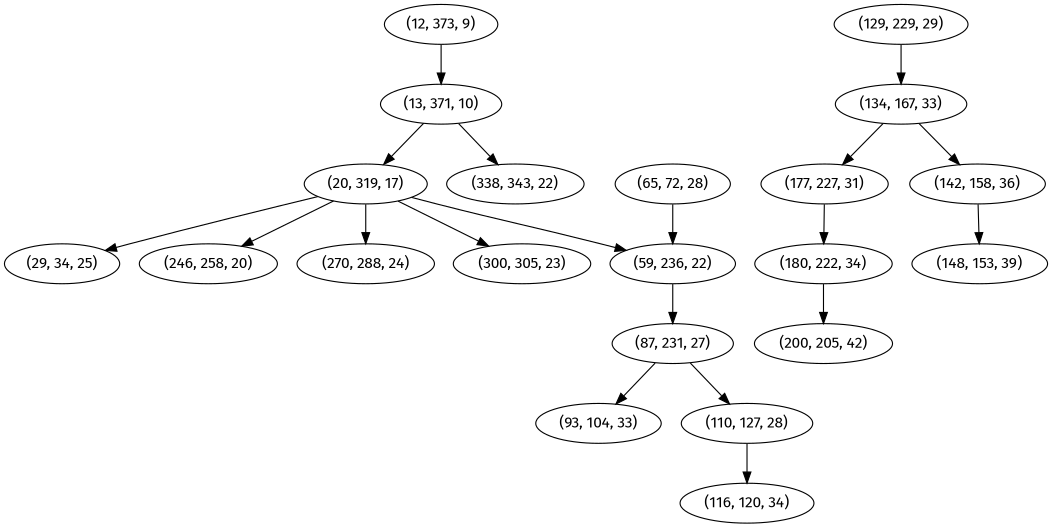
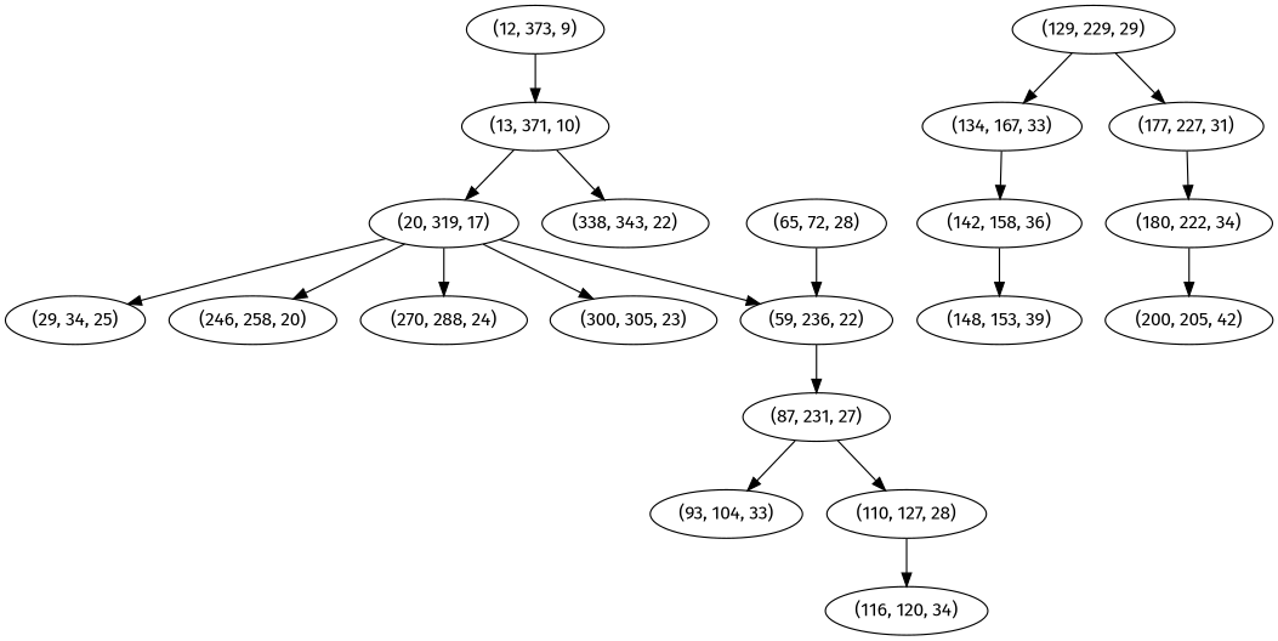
  digraph {
    fontname="Fira Sans"
    node [fontname="Fira Sans"]
    edge [fontname="Fira Sans"]
    "(12, 373, 9)"
    "(13, 371, 10)"
    "(20, 319, 17)"
    "(338, 343, 22)"
    "(29, 34, 25)"
    "(59, 236, 22)"
    "(246, 258, 20)"
    "(270, 288, 24)"
    "(300, 305, 23)"
    "(87, 231, 27)"
    "(65, 72, 28)"
    "(93, 104, 33)"
    "(110, 127, 28)"
    "(116, 120, 34)"
    "(129, 229, 29)"
    "(134, 167, 33)"
    "(177, 227, 31)"
    "(142, 158, 36)"
    "(180, 222, 34)"
    "(148, 153, 39)"
    "(200, 205, 42)"
    "(12, 373, 9)" -> "(13, 371, 10)"
    "(13, 371, 10)" -> "(20, 319, 17)"
    "(13, 371, 10)" -> "(338, 343, 22)"
    "(20, 319, 17)" -> "(29, 34, 25)"
    "(20, 319, 17)" -> "(59, 236, 22)"
    "(20, 319, 17)" -> "(246, 258, 20)"
    "(20, 319, 17)" -> "(270, 288, 24)"
    "(20, 319, 17)" -> "(300, 305, 23)"
    "(59, 236, 22)" -> "(87, 231, 27)"
    "(87, 231, 27)" -> "(93, 104, 33)"
    "(87, 231, 27)" -> "(110, 127, 28)"
    "(65, 72, 28)" -> "(59, 236, 22)"
    "(110, 127, 28)" -> "(116, 120, 34)"
    "(129, 229, 29)" -> "(134, 167, 33)"
-   "(134, 167, 33)" -> "(177, 227, 31)"
+   "(129, 229, 29)" -> "(177, 227, 31)"
    "(134, 167, 33)" -> "(142, 158, 36)"
    "(177, 227, 31)" -> "(180, 222, 34)"
    "(142, 158, 36)" -> "(148, 153, 39)"
    "(180, 222, 34)" -> "(200, 205, 42)"
  }
